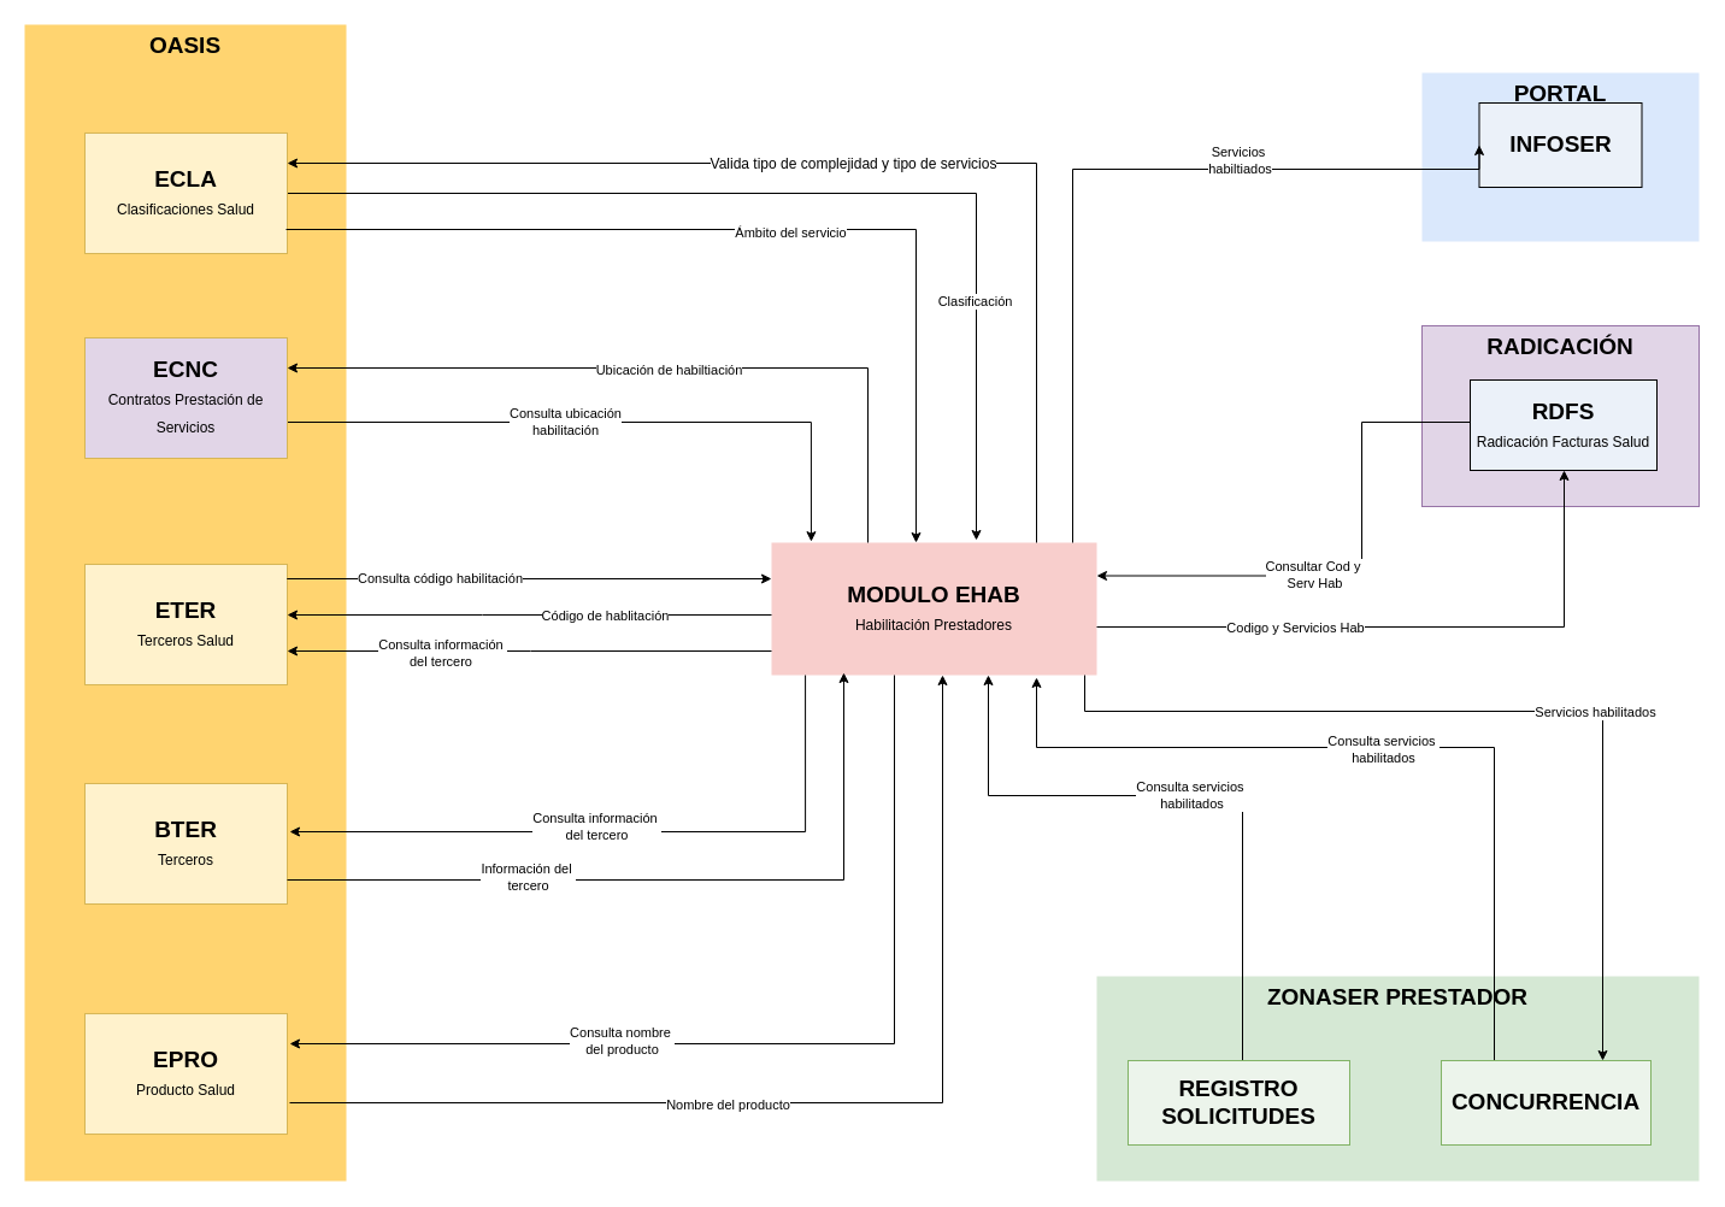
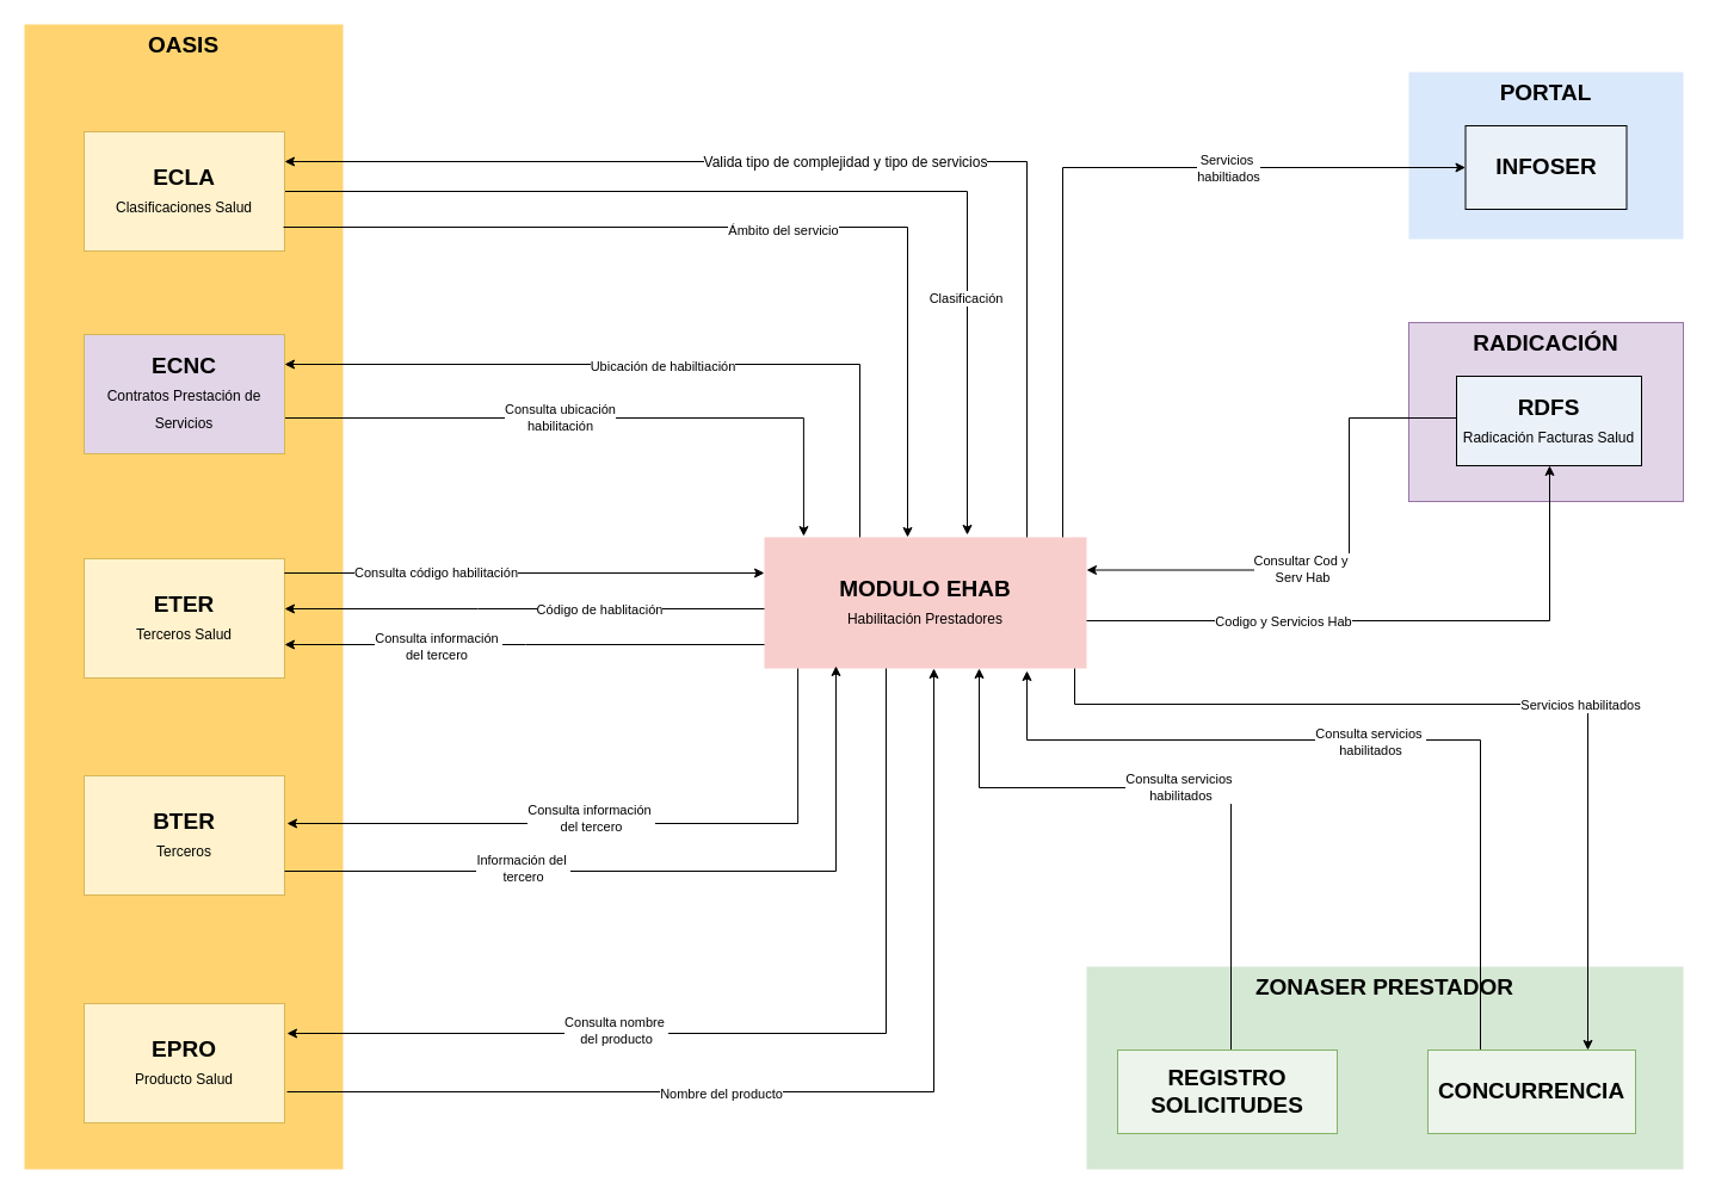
  <mxCell id="0" style=";html=1;" />
  <mxCell id="1" style=";html=1;" parent="0" />
  <mxCell id="2" value="MODULO EHAB&lt;div&gt;&lt;font style=&quot;font-weight: normal; font-size: 12px;&quot;&gt;Habilitación Prestadores&lt;/font&gt;&lt;/div&gt;" style="whiteSpace=wrap;html=1;fillColor=#f8cecc;fontSize=19;strokeColor=none;verticalAlign=middle;fontStyle=1" parent="1" vertex="1"><mxGeometry x="640" y="450" width="270" height="110" as="geometry" /></mxCell>
  <mxCell id="3" value="ZONASER PRESTADOR" style="whiteSpace=wrap;html=1;fillColor=#d5e8d4;fontSize=19;strokeColor=none;verticalAlign=top;fontStyle=1" parent="1" vertex="1"><mxGeometry x="910" y="810" width="500" height="170" as="geometry" /></mxCell>
  <mxCell id="4" value="&lt;b&gt;OASIS&lt;/b&gt;" style="whiteSpace=wrap;html=1;fillColor=#FFD470;gradientColor=none;fontSize=19;strokeColor=none;verticalAlign=top;" parent="1" vertex="1"><mxGeometry x="20" y="20" width="267" height="960" as="geometry" /></mxCell>
  <mxCell id="5" value="&lt;span style=&quot;font-size: 19px; font-weight: 700;&quot;&gt;PORTAL&lt;/span&gt;" style="whiteSpace=wrap;html=1;fillColor=#dae8fc;fontSize=14;strokeColor=none;verticalAlign=top;" parent="1" vertex="1"><mxGeometry x="1180" y="60" width="230" height="140" as="geometry" /></mxCell>
  <mxCell id="6" style="edgeStyle=orthogonalEdgeStyle;rounded=0;orthogonalLoop=1;jettySize=auto;html=1;exitX=1;exitY=0.5;exitDx=0;exitDy=0;" parent="1" source="8" edge="1"><mxGeometry relative="1" as="geometry"><mxPoint x="810" y="448" as="targetPoint" /><Array as="points"><mxPoint x="810" y="160" /><mxPoint x="810" y="448" /></Array><mxPoint x="190" y="110" as="sourcePoint" /></mxGeometry></mxCell>
  <mxCell id="7" value="Clasificación" style="edgeLabel;html=1;align=center;verticalAlign=middle;resizable=0;points=[];" parent="6" vertex="1" connectable="0"><mxGeometry x="0.538" y="-2" relative="1" as="geometry"><mxPoint as="offset" /></mxGeometry></mxCell>
  <mxCell id="8" value="ECLA&lt;div&gt;&lt;font style=&quot;font-size: 12px; font-weight: normal;&quot;&gt;Clasificaciones Salud&lt;/font&gt;&lt;/div&gt;" style="whiteSpace=wrap;html=1;fillColor=#fff2cc;fontSize=19;strokeColor=#d6b656;verticalAlign=middle;fontStyle=1" parent="1" vertex="1"><mxGeometry x="70" y="110" width="168" height="100" as="geometry" /></mxCell>
  <mxCell id="9" style="edgeStyle=orthogonalEdgeStyle;rounded=0;orthogonalLoop=1;jettySize=auto;html=1;entryX=1;entryY=0.25;entryDx=0;entryDy=0;" parent="1" target="8" edge="1"><mxGeometry relative="1" as="geometry"><mxPoint x="860" y="450" as="sourcePoint" /><mxPoint x="230" y="60" as="targetPoint" /><Array as="points"><mxPoint x="860" y="450" /><mxPoint x="860" y="135" /></Array></mxGeometry></mxCell>
  <mxCell id="10" value="Valida tipo de complejidad y tipo de servicios" style="edgeLabel;html=1;align=center;verticalAlign=middle;resizable=0;points=[];fontSize=12;" parent="9" vertex="1" connectable="0"><mxGeometry x="-0.002" y="-1" relative="1" as="geometry"><mxPoint y="1" as="offset" /></mxGeometry></mxCell>
  <mxCell id="11" style="edgeStyle=orthogonalEdgeStyle;rounded=0;orthogonalLoop=1;jettySize=auto;html=1;entryX=0.122;entryY=-0.008;entryDx=0;entryDy=0;entryPerimeter=0;" parent="1" source="13" target="2" edge="1"><mxGeometry relative="1" as="geometry"><mxPoint x="640" y="460" as="targetPoint" /><Array as="points"><mxPoint x="673" y="350" /></Array></mxGeometry></mxCell>
  <mxCell id="12" value="Consulta ubicación&lt;div&gt;habilitación&lt;/div&gt;" style="edgeLabel;html=1;align=center;verticalAlign=middle;resizable=0;points=[];" parent="11" vertex="1" connectable="0"><mxGeometry x="-0.139" y="1" relative="1" as="geometry"><mxPoint as="offset" /></mxGeometry></mxCell>
  <mxCell id="13" value="ECNC&lt;div&gt;&lt;font style=&quot;font-size: 12px; font-weight: normal;&quot;&gt;Contratos Prestación de Servicios&lt;/font&gt;&lt;/div&gt;" style="whiteSpace=wrap;html=1;fillColor=#e1d5e7;fontSize=19;strokeColor=#d6b656;verticalAlign=middle;fontStyle=1;" parent="1" vertex="1"><mxGeometry x="70" y="280" width="168" height="100" as="geometry" /></mxCell>
  <mxCell id="14" value="ETER&lt;div&gt;&lt;span style=&quot;font-weight: normal;&quot;&gt;&lt;font style=&quot;font-size: 12px;&quot;&gt;T&lt;/font&gt;&lt;/span&gt;&lt;font style=&quot;font-size: 12px; font-weight: normal;&quot;&gt;erceros Salud&lt;/font&gt;&lt;/div&gt;" style="whiteSpace=wrap;html=1;fillColor=#fff2cc;fontSize=19;strokeColor=#d6b656;verticalAlign=middle;fontStyle=1" parent="1" vertex="1"><mxGeometry x="70" y="468" width="168" height="100" as="geometry" /></mxCell>
  <mxCell id="15" value="BTER&lt;div&gt;&lt;font style=&quot;font-size: 12px; font-weight: normal;&quot;&gt;Terceros&lt;/font&gt;&lt;/div&gt;" style="whiteSpace=wrap;html=1;fillColor=#fff2cc;fontSize=19;strokeColor=#d6b656;verticalAlign=middle;fontStyle=1" parent="1" vertex="1"><mxGeometry x="70" y="650" width="168" height="100" as="geometry" /></mxCell>
  <mxCell id="16" style="edgeStyle=orthogonalEdgeStyle;rounded=0;orthogonalLoop=1;jettySize=auto;html=1;" parent="1" source="18" edge="1"><mxGeometry relative="1" as="geometry"><mxPoint x="820" y="560" as="targetPoint" /><Array as="points"><mxPoint x="1031" y="660" /><mxPoint x="820" y="660" /></Array></mxGeometry></mxCell>
  <mxCell id="17" value="Consulta servicios&amp;nbsp;&lt;div&gt;habilitados&lt;/div&gt;" style="edgeLabel;html=1;align=center;verticalAlign=middle;resizable=0;points=[];" parent="16" vertex="1" connectable="0"><mxGeometry x="-0.013" y="-1" relative="1" as="geometry"><mxPoint x="-1" as="offset" /></mxGeometry></mxCell>
  <mxCell id="18" value="REGISTRO SOLICITUDES" style="whiteSpace=wrap;html=1;fillColor=light-dark(#ecf4eb, #1f2f1e);fontSize=19;strokeColor=#82b366;verticalAlign=middle;fontStyle=1" parent="1" vertex="1"><mxGeometry x="936" y="880" width="184" height="70" as="geometry" /></mxCell>
  <mxCell id="19" style="edgeStyle=orthogonalEdgeStyle;rounded=0;orthogonalLoop=1;jettySize=auto;html=1;" parent="1" source="21" edge="1"><mxGeometry relative="1" as="geometry"><mxPoint x="860" y="562" as="targetPoint" /><Array as="points"><mxPoint x="1240" y="620" /><mxPoint x="860" y="620" /><mxPoint x="860" y="562" /></Array></mxGeometry></mxCell>
  <mxCell id="20" value="Consulta servicios&amp;nbsp;&lt;div&gt;habilitados&lt;/div&gt;" style="edgeLabel;html=1;align=center;verticalAlign=middle;resizable=0;points=[];" parent="19" vertex="1" connectable="0"><mxGeometry x="0.008" y="1" relative="1" as="geometry"><mxPoint x="-1" as="offset" /></mxGeometry></mxCell>
  <mxCell id="21" value="CONCURRENCIA" style="whiteSpace=wrap;html=1;fillColor=light-dark(#ecf4eb, #1f2f1e);fontSize=19;strokeColor=#82b366;verticalAlign=middle;fontStyle=1" parent="1" vertex="1"><mxGeometry x="1196" y="880" width="174" height="70" as="geometry" /></mxCell>
- <mxCell id="22" value="INFOSER" style="whiteSpace=wrap;html=1;fillColor=light-dark(#ebf1f9, #1d293b);fontSize=19;strokeColor=default;verticalAlign=middle;fontStyle=1;" parent="1" vertex="1"><mxGeometry x="1227.5" y="85" width="135" height="70" as="geometry" /></mxCell>
+ <mxCell id="22" value="INFOSER" style="whiteSpace=wrap;html=1;fillColor=light-dark(#ebf1f9, #1d293b);fontSize=19;strokeColor=default;verticalAlign=middle;fontStyle=1;" parent="1" vertex="1"><mxGeometry x="1227.5" y="105" width="135" height="70" as="geometry" /></mxCell>
  <mxCell id="23" style="edgeStyle=orthogonalEdgeStyle;rounded=0;orthogonalLoop=1;jettySize=auto;html=1;exitX=0.104;exitY=1;exitDx=0;exitDy=0;exitPerimeter=0;" parent="1" source="2" edge="1"><mxGeometry relative="1" as="geometry"><mxPoint x="640" y="500" as="sourcePoint" /><mxPoint x="240" y="690" as="targetPoint" /><Array as="points"><mxPoint x="668" y="690" /></Array></mxGeometry></mxCell>
  <mxCell id="24" value="Consulta información&amp;nbsp;&lt;div&gt;del tercero&lt;/div&gt;" style="edgeLabel;html=1;align=center;verticalAlign=middle;resizable=0;points=[];" parent="23" vertex="1" connectable="0"><mxGeometry x="-0.029" relative="1" as="geometry"><mxPoint x="-33" y="-5" as="offset" /></mxGeometry></mxCell>
  <mxCell id="25" value="EPRO&lt;div&gt;&lt;font style=&quot;font-size: 12px; font-weight: normal;&quot;&gt;Producto Salud&lt;/font&gt;&lt;/div&gt;" style="whiteSpace=wrap;html=1;fillColor=#fff2cc;fontSize=19;strokeColor=#d6b656;verticalAlign=middle;fontStyle=1" parent="1" vertex="1"><mxGeometry x="70" y="841.04" width="168" height="100" as="geometry" /></mxCell>
  <mxCell id="26" style="edgeStyle=orthogonalEdgeStyle;rounded=0;orthogonalLoop=1;jettySize=auto;html=1;" parent="1" edge="1"><mxGeometry relative="1" as="geometry"><mxPoint x="782" y="560" as="targetPoint" /><Array as="points"><mxPoint x="782" y="915" /><mxPoint x="782" y="560" /></Array><mxPoint x="240" y="915" as="sourcePoint" /></mxGeometry></mxCell>
  <mxCell id="27" value="Nombre del producto" style="edgeLabel;html=1;align=center;verticalAlign=middle;resizable=0;points=[];" parent="26" vertex="1" connectable="0"><mxGeometry x="-0.191" y="-1" relative="1" as="geometry"><mxPoint as="offset" /></mxGeometry></mxCell>
  <mxCell id="28" style="edgeStyle=orthogonalEdgeStyle;rounded=0;orthogonalLoop=1;jettySize=auto;html=1;" parent="1" source="15" edge="1"><mxGeometry relative="1" as="geometry"><mxPoint x="700" y="558" as="targetPoint" /><Array as="points"><mxPoint x="700" y="730" /><mxPoint x="700" y="558" /></Array></mxGeometry></mxCell>
  <mxCell id="29" value="Información del&amp;nbsp;&lt;div&gt;tercero&lt;/div&gt;" style="edgeLabel;html=1;align=center;verticalAlign=middle;resizable=0;points=[];" parent="28" vertex="1" connectable="0"><mxGeometry x="-0.372" y="3" relative="1" as="geometry"><mxPoint as="offset" /></mxGeometry></mxCell>
  <mxCell id="30" style="edgeStyle=orthogonalEdgeStyle;rounded=0;orthogonalLoop=1;jettySize=auto;html=1;entryX=0;entryY=0.5;entryDx=0;entryDy=0;" parent="1" source="2" target="22" edge="1"><mxGeometry relative="1" as="geometry"><Array as="points"><mxPoint x="890" y="140" /></Array></mxGeometry></mxCell>
  <mxCell id="31" value="Servicios&amp;nbsp;&lt;div&gt;habiltiados&lt;/div&gt;" style="edgeLabel;html=1;align=center;verticalAlign=middle;resizable=0;points=[];" parent="30" vertex="1" connectable="0"><mxGeometry x="-0.2" y="1" relative="1" as="geometry"><mxPoint x="139" y="-51" as="offset" /></mxGeometry></mxCell>
  <mxCell id="32" style="edgeStyle=orthogonalEdgeStyle;rounded=0;orthogonalLoop=1;jettySize=auto;html=1;entryX=1;entryY=0.25;entryDx=0;entryDy=0;" parent="1" source="2" target="13" edge="1"><mxGeometry relative="1" as="geometry"><mxPoint x="500" y="270" as="targetPoint" /><Array as="points"><mxPoint x="720" y="305" /></Array></mxGeometry></mxCell>
  <mxCell id="33" value="Ubicación de habiltiación" style="edgeLabel;html=1;align=center;verticalAlign=middle;resizable=0;points=[];" parent="32" vertex="1" connectable="0"><mxGeometry x="-0.008" y="1" relative="1" as="geometry"><mxPoint as="offset" /></mxGeometry></mxCell>
  <mxCell id="34" style="edgeStyle=orthogonalEdgeStyle;rounded=0;orthogonalLoop=1;jettySize=auto;html=1;" parent="1" source="2" edge="1"><mxGeometry relative="1" as="geometry"><Array as="points"><mxPoint x="900" y="590" /><mxPoint x="1330" y="590" /></Array><mxPoint x="1330" y="880" as="targetPoint" /></mxGeometry></mxCell>
  <mxCell id="35" value="Servicios habilitados" style="edgeLabel;html=1;align=center;verticalAlign=middle;resizable=0;points=[];" parent="34" vertex="1" connectable="0"><mxGeometry x="0.208" relative="1" as="geometry"><mxPoint as="offset" /></mxGeometry></mxCell>
  <mxCell id="36" style="edgeStyle=orthogonalEdgeStyle;rounded=0;orthogonalLoop=1;jettySize=auto;html=1;" parent="1" edge="1"><mxGeometry relative="1" as="geometry"><mxPoint x="742" y="560" as="sourcePoint" /><mxPoint x="240" y="866" as="targetPoint" /><Array as="points"><mxPoint x="742" y="866" /></Array></mxGeometry></mxCell>
  <mxCell id="37" value="Consulta nombre&amp;nbsp;&lt;div&gt;del producto&lt;/div&gt;" style="edgeLabel;html=1;align=center;verticalAlign=middle;resizable=0;points=[];" parent="36" vertex="1" connectable="0"><mxGeometry x="0.319" y="-3" relative="1" as="geometry"><mxPoint as="offset" /></mxGeometry></mxCell>
  <mxCell id="38" style="edgeStyle=orthogonalEdgeStyle;rounded=0;orthogonalLoop=1;jettySize=auto;html=1;" parent="1" source="2" target="14" edge="1"><mxGeometry relative="1" as="geometry"><mxPoint x="240" y="470" as="targetPoint" /><Array as="points"><mxPoint x="440" y="540" /><mxPoint x="440" y="540" /></Array></mxGeometry></mxCell>
  <mxCell id="39" value="Consulta información&amp;nbsp;&lt;div&gt;del tercero&lt;span style=&quot;background-color: light-dark(#ffffff, var(--ge-dark-color, #121212)); color: light-dark(rgb(0, 0, 0), rgb(255, 255, 255));&quot;&gt;&amp;nbsp;&lt;/span&gt;&lt;/div&gt;" style="edgeLabel;html=1;align=center;verticalAlign=middle;resizable=0;points=[];" parent="38" vertex="1" connectable="0"><mxGeometry x="0.362" y="1" relative="1" as="geometry"><mxPoint as="offset" /></mxGeometry></mxCell>
  <mxCell id="40" style="edgeStyle=orthogonalEdgeStyle;rounded=0;orthogonalLoop=1;jettySize=auto;html=1;" parent="1" edge="1"><mxGeometry relative="1" as="geometry"><mxPoint x="240" y="480" as="sourcePoint" /><mxPoint x="640" y="480" as="targetPoint" /><Array as="points"><mxPoint x="238" y="480" /><mxPoint x="640" y="480" /></Array></mxGeometry></mxCell>
  <mxCell id="41" value="Consulta código habilitación" style="edgeLabel;html=1;align=center;verticalAlign=middle;resizable=0;points=[];" parent="40" vertex="1" connectable="0"><mxGeometry x="-0.368" y="1" relative="1" as="geometry"><mxPoint as="offset" /></mxGeometry></mxCell>
  <mxCell id="42" style="edgeStyle=orthogonalEdgeStyle;rounded=0;orthogonalLoop=1;jettySize=auto;html=1;" parent="1" source="2" target="14" edge="1"><mxGeometry relative="1" as="geometry"><Array as="points"><mxPoint x="400" y="510" /><mxPoint x="400" y="510" /></Array></mxGeometry></mxCell>
  <mxCell id="43" value="Código de hablitación" style="edgeLabel;html=1;align=center;verticalAlign=middle;resizable=0;points=[];" parent="42" vertex="1" connectable="0"><mxGeometry x="0.444" y="2" relative="1" as="geometry"><mxPoint x="151" y="-2" as="offset" /></mxGeometry></mxCell>
  <mxCell id="44" style="edgeStyle=orthogonalEdgeStyle;rounded=0;orthogonalLoop=1;jettySize=auto;html=1;" parent="1" edge="1"><mxGeometry relative="1" as="geometry"><Array as="points"><mxPoint x="760" y="190" /><mxPoint x="760" y="450" /></Array><mxPoint x="237" y="190" as="sourcePoint" /><mxPoint x="760" y="450" as="targetPoint" /></mxGeometry></mxCell>
  <mxCell id="45" value="Ámbito del servicio" style="edgeLabel;html=1;align=center;verticalAlign=middle;resizable=0;points=[];" parent="44" vertex="1" connectable="0"><mxGeometry x="0.068" y="-2" relative="1" as="geometry"><mxPoint as="offset" /></mxGeometry></mxCell>
  <mxCell id="46" value="RADICACIÓN" style="whiteSpace=wrap;html=1;fillColor=#e1d5e7;fontSize=19;strokeColor=#9673a6;verticalAlign=top;fontStyle=1" vertex="1" parent="1"><mxGeometry x="1180" y="270" width="230" height="150" as="geometry" /></mxCell>
  <mxCell id="47" value="RDFS&lt;div&gt;&lt;span style=&quot;font-size: 12px; font-weight: 400;&quot;&gt;Radicación Facturas Salud&lt;/span&gt;&lt;/div&gt;" style="whiteSpace=wrap;html=1;fillColor=light-dark(#ebf1f9, #1d293b);fontSize=19;strokeColor=default;verticalAlign=middle;fontStyle=1;" vertex="1" parent="1"><mxGeometry x="1220" y="315" width="155" height="75" as="geometry" /></mxCell>
  <mxCell id="48" style="edgeStyle=orthogonalEdgeStyle;rounded=0;orthogonalLoop=1;jettySize=auto;html=1;entryX=1;entryY=0.25;entryDx=0;entryDy=0;exitX=0;exitY=0.5;exitDx=0;exitDy=0;" edge="1" parent="1" source="47" target="2"><mxGeometry relative="1" as="geometry"><Array as="points"><mxPoint x="1220" y="350" /><mxPoint x="1130" y="350" /><mxPoint x="1130" y="478" /></Array></mxGeometry></mxCell>
  <mxCell id="49" value="Consultar Cod y&amp;nbsp;&lt;div&gt;Serv Hab&lt;/div&gt;" style="edgeLabel;html=1;align=center;verticalAlign=middle;resizable=0;points=[];" vertex="1" connectable="0" parent="48"><mxGeometry x="0.182" y="-1" relative="1" as="geometry"><mxPoint as="offset" /></mxGeometry></mxCell>
  <mxCell id="50" style="edgeStyle=orthogonalEdgeStyle;rounded=0;orthogonalLoop=1;jettySize=auto;html=1;" edge="1" parent="1" source="2" target="47"><mxGeometry relative="1" as="geometry"><Array as="points"><mxPoint x="1298" y="520" /></Array></mxGeometry></mxCell>
  <mxCell id="51" value="Codigo y Servicios Hab" style="edgeLabel;html=1;align=center;verticalAlign=middle;resizable=0;points=[];" vertex="1" connectable="0" parent="50"><mxGeometry x="-0.367" relative="1" as="geometry"><mxPoint as="offset" /></mxGeometry></mxCell>
